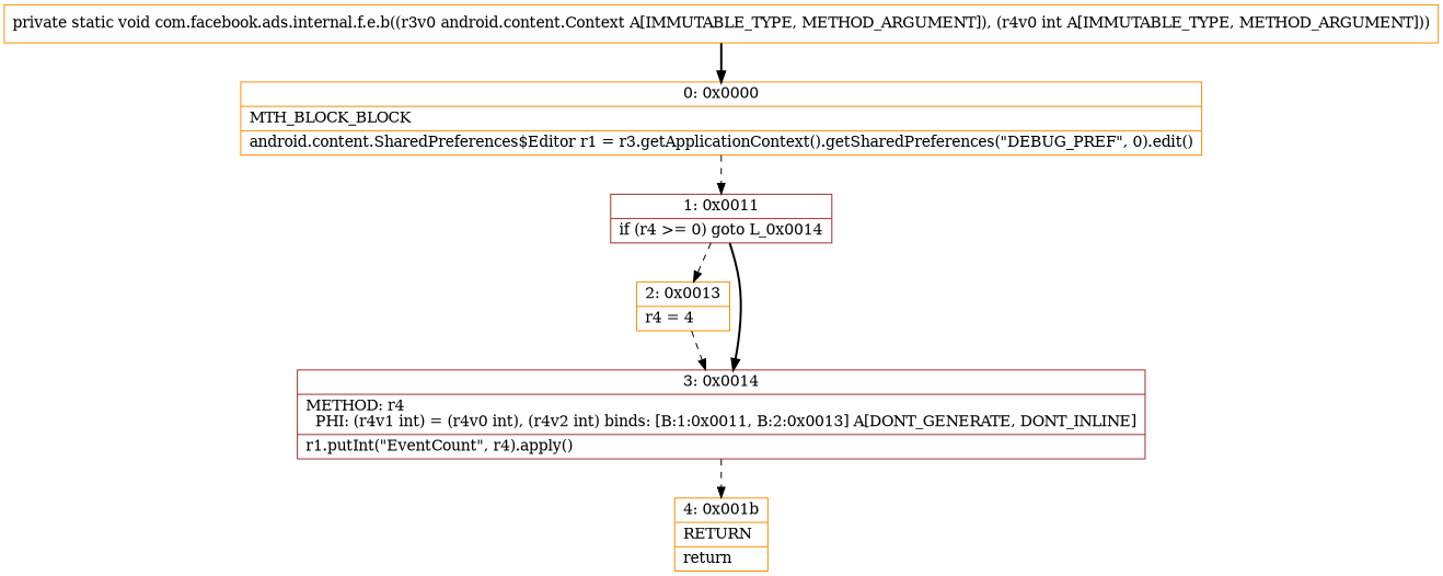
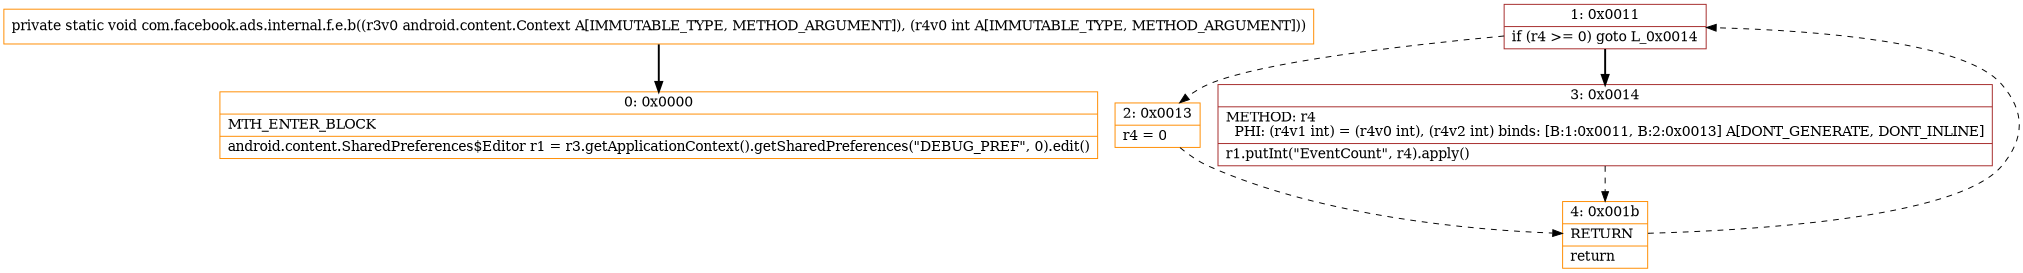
  digraph {
    node [color=darkorange shape=record]
    edge [style=dashed]
-   n1 [label="{0\:\ 0x0000|MTH_BLOCK_BLOCK\l|android.content.SharedPreferences$Editor r1 = r3.getApplicationContext().getSharedPreferences(\"DEBUG_PREF\", 0).edit()\l}"]
+   n1 [label="{0\:\ 0x0000|MTH_ENTER_BLOCK\l|android.content.SharedPreferences$Editor r1 = r3.getApplicationContext().getSharedPreferences(\"DEBUG_PREF\", 0).edit()\l}"]
    n2 [color=brown label="{1\:\ 0x0011|if (r4 \>= 0) goto L_0x0014\l}"]
-   n3 [label="{2\:\ 0x0013|r4 = 4\l}"]
+   n3 [label="{2\:\ 0x0013|r4 = 0\l}"]
    n4 [color=brown label="{3\:\ 0x0014|METHOD: r4 \l  PHI: (r4v1 int) = (r4v0 int), (r4v2 int) binds: [B:1:0x0011, B:2:0x0013] A[DONT_GENERATE, DONT_INLINE]\l|r1.putInt(\"EventCount\", r4).apply()\l}"]
    n5 [label="{4\:\ 0x001b|RETURN\l|return\l}"]
    n6 [label="{private static void com.facebook.ads.internal.f.e.b((r3v0 android.content.Context A[IMMUTABLE_TYPE, METHOD_ARGUMENT]), (r4v0 int A[IMMUTABLE_TYPE, METHOD_ARGUMENT])) }"]
-   n1 -> n2
+   n5 -> n2
    n2 -> n3
    n2 -> n4 [style=bold]
-   n3 -> n4
+   n3 -> n5
    n4 -> n5
    n6 -> n1 [style=bold]
  }
